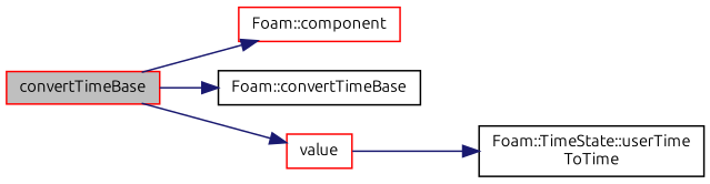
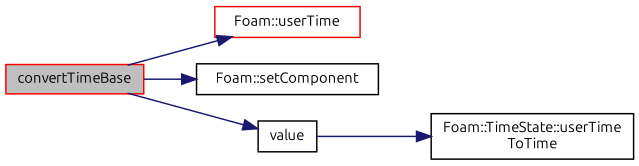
  digraph {
    fontname=Ubuntu
    rankdir=LR
    node [color=red fontname=Ubuntu fontsize=10 shape=record]
    edge [color=midnightblue fontname=Ubuntu fontsize=10 labelfontname=Helvetica labelfontsize=10 style=solid]
    n1 [fillcolor=grey75 fontcolor=black height=0.2 label=convertTimeBase style=filled width=0.4]
-   n2 [height=0.2 label="Foam::component" width=0.4]
-   n3 [color=black height=0.2 label="Foam::convertTimeBase" width=0.4]
-   n4 [height=0.2 label=value width=0.4]
+   n2 [height=0.2 label="Foam::userTime" width=0.4]
+   n3 [color=black height=0.2 label="Foam::setComponent" width=0.4]
+   n4 [color=black height=0.2 label=value width=0.4]
    n5 [color=black height=0.2 label="Foam::TimeState::userTime\lToTime" width=0.4]
    n1 -> n2
    n1 -> n3
    n1 -> n4
    n4 -> n5
  }
